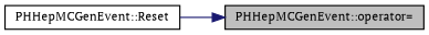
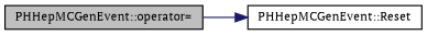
  digraph {
    rankdir=LR
    fontname="PT Serif"
    node [color=black fontname="PT Serif" fontsize=10 shape=record]
    n1 [fillcolor=grey75 fontcolor=black height=0.2 label="PHHepMCGenEvent::operator=" style=filled width=0.4]
    n2 [height=0.2 label="PHHepMCGenEvent::Reset" width=0.4]
-   n2 -> n1 [color=midnightblue fontname="PT Serif" fontsize=10 labelfontname=FreeSans labelfontsize=10 style=solid]
+   n1 -> n2 [color=midnightblue fontname="PT Serif" fontsize=10 labelfontname=FreeSans labelfontsize=10 style=solid]
  }
